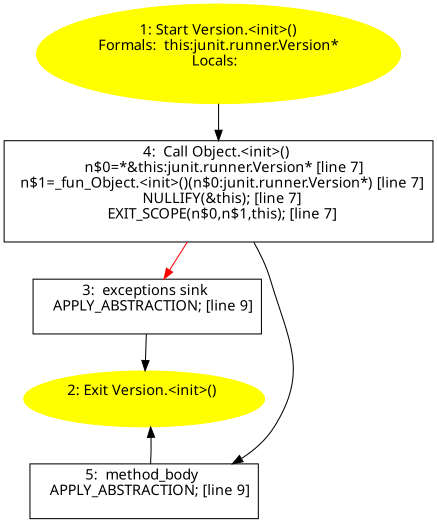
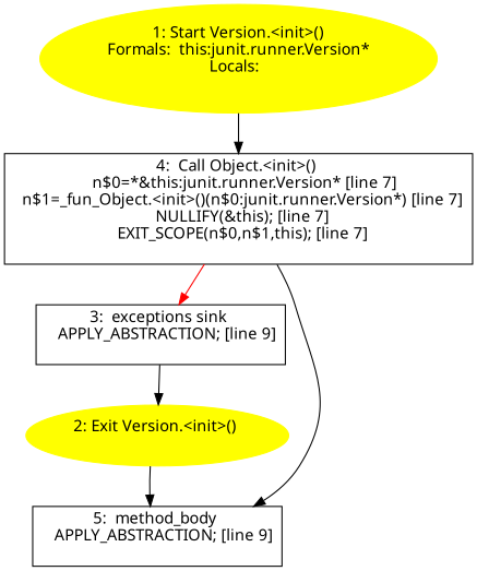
  digraph {
    fontname="Noto Sans"
    node [fontname="Noto Sans" shape=box]
    edge [fontname="Noto Sans"]
    n1 [color=yellow label="1: Start Version.<init>()\nFormals:  this:junit.runner.Version*\nLocals:  \n  " style=filled shape=""]
    n2 [label="4:  Call Object.<init>() \n   n$0=*&this:junit.runner.Version* [line 7]\n  n$1=_fun_Object.<init>()(n$0:junit.runner.Version*) [line 7]\n  NULLIFY(&this); [line 7]\n  EXIT_SCOPE(n$0,n$1,this); [line 7]\n "]
    n3 [label="3:  exceptions sink \n   APPLY_ABSTRACTION; [line 9]\n "]
    n4 [label="5:  method_body \n   APPLY_ABSTRACTION; [line 9]\n "]
    n5 [color=yellow label="2: Exit Version.<init>() \n  " style=filled shape=""]
    n1 -> n2
    n2 -> n3 [color=red]
    n2 -> n4
    n3 -> n5
-   n4 -> n5
+   n5 -> n4
  }
